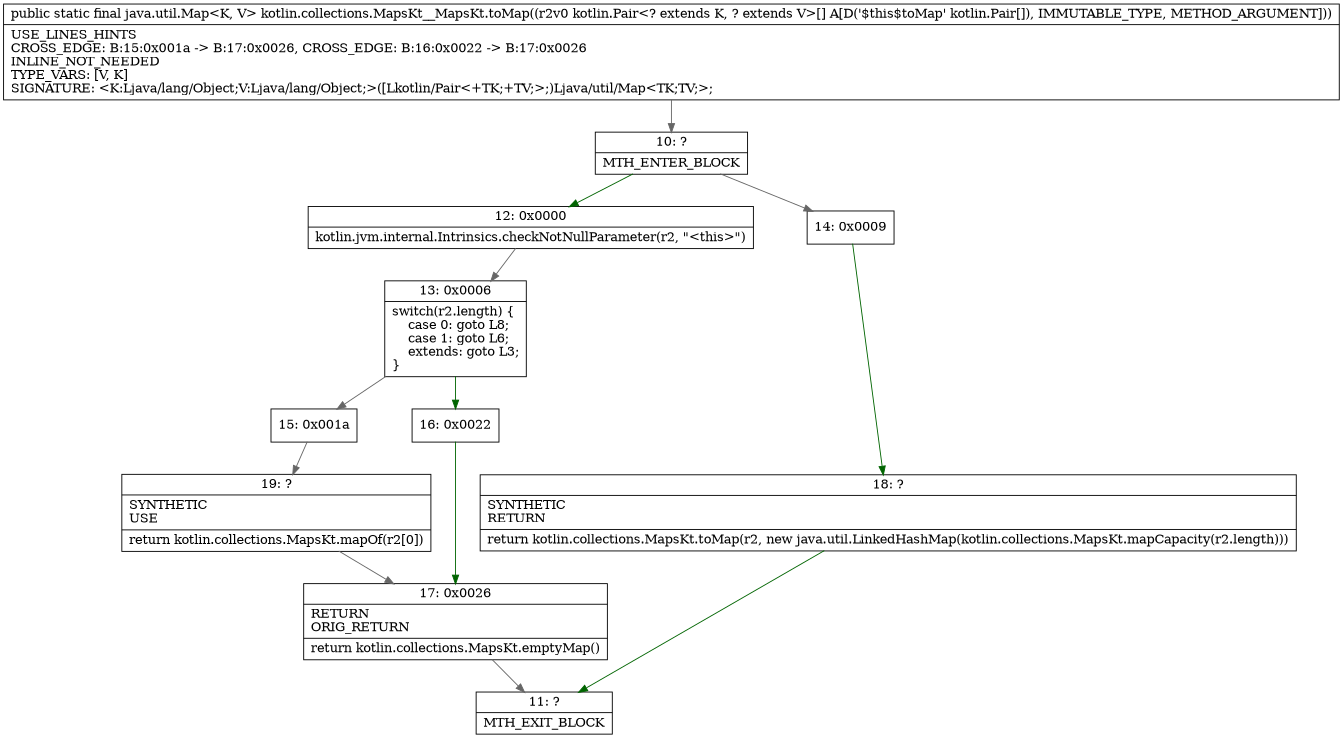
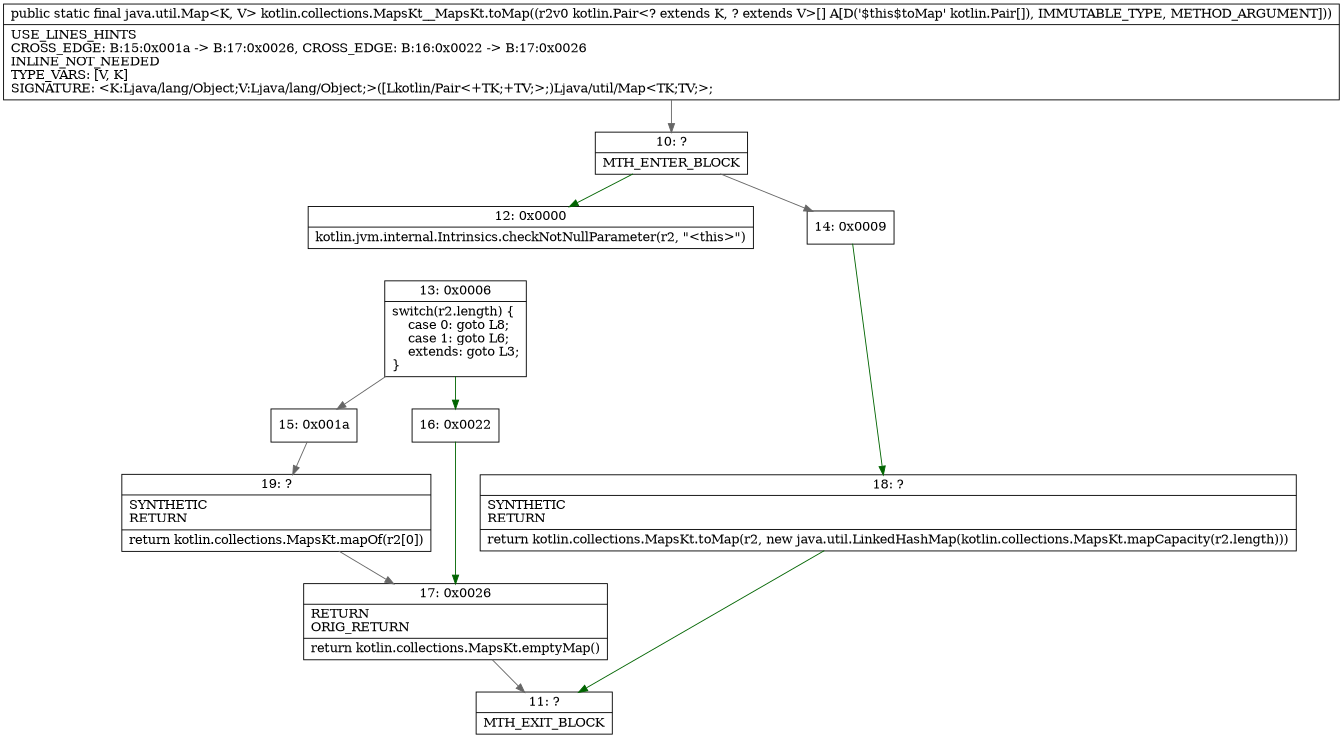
  digraph {
    node [shape=record]
    edge [color=gray40]
    n1 [label="{10\:\ ?|MTH_ENTER_BLOCK\l}"]
    n2 [label="{12\:\ 0x0000|kotlin.jvm.internal.Intrinsics.checkNotNullParameter(r2, \"\<this\>\")\l}"]
    n3 [label="{14\:\ 0x0009}"]
    n4 [label="{13\:\ 0x0006|switch(r2.length) \{\l    case 0: goto L8;\l    case 1: goto L6;\l    extends: goto L3;\l\}\l}"]
    n5 [label="{15\:\ 0x001a}"]
    n6 [label="{16\:\ 0x0022}"]
    n7 [label="{18\:\ ?|SYNTHETIC\lRETURN\l|return kotlin.collections.MapsKt.toMap(r2, new java.util.LinkedHashMap(kotlin.collections.MapsKt.mapCapacity(r2.length)))\l}"]
-   n8 [label="{19\:\ ?|SYNTHETIC\lUSE\l|return kotlin.collections.MapsKt.mapOf(r2[0])\l}"]
+   n8 [label="{19\:\ ?|SYNTHETIC\lRETURN\l|return kotlin.collections.MapsKt.mapOf(r2[0])\l}"]
    n9 [label="{17\:\ 0x0026|RETURN\lORIG_RETURN\l|return kotlin.collections.MapsKt.emptyMap()\l}"]
    n10 [label="{11\:\ ?|MTH_EXIT_BLOCK\l}"]
    n11 [label="{public static final java.util.Map\<K, V\> kotlin.collections.MapsKt__MapsKt.toMap((r2v0 kotlin.Pair\<? extends K, ? extends V\>[] A[D('$this$toMap' kotlin.Pair[]), IMMUTABLE_TYPE, METHOD_ARGUMENT]))  | USE_LINES_HINTS\lCROSS_EDGE: B:15:0x001a \-\> B:17:0x0026, CROSS_EDGE: B:16:0x0022 \-\> B:17:0x0026\lINLINE_NOT_NEEDED\lTYPE_VARS: [V, K]\lSIGNATURE: \<K:Ljava\/lang\/Object;V:Ljava\/lang\/Object;\>([Lkotlin\/Pair\<+TK;+TV;\>;)Ljava\/util\/Map\<TK;TV;\>;\l}"]
    n1 -> n2 [color=darkgreen]
    n1 -> n3
-   n2 -> n4
    n3 -> n7 [color=darkgreen]
    n4 -> n5
    n4 -> n6 [color=darkgreen]
    n5 -> n8
    n6 -> n9 [color=darkgreen]
    n7 -> n10 [color=darkgreen]
    n8 -> n9
    n9 -> n10
    n11 -> n1
  }
